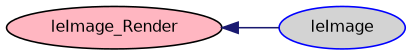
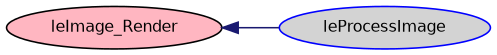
  digraph {
    rankdir=LR
    node [fontname=Helvetica fontsize=10 shape=ellipse style=filled]
    n1 [color=black fillcolor=lightpink fontcolor=black height=0.2 label=leImage_Render width=0.4]
-   n2 [color=blue fillcolor=lightgrey height=0.2 label=leImage width=0.4]
+   n2 [color=blue fillcolor=lightgrey height=0.2 label=leProcessImage width=0.4]
    n1 -> n2 [color=midnightblue dir=back fontname=Helvetica fontsize=10 labelfontname=Helvetica labelfontsize=10 style=solid]
  }
